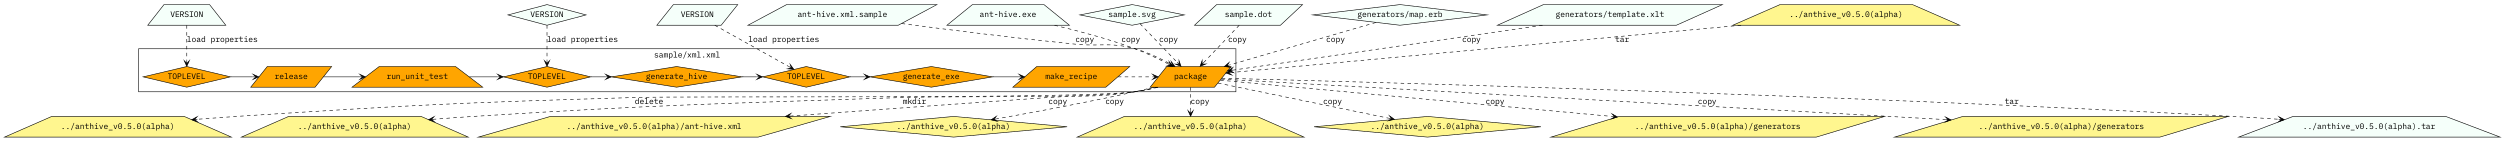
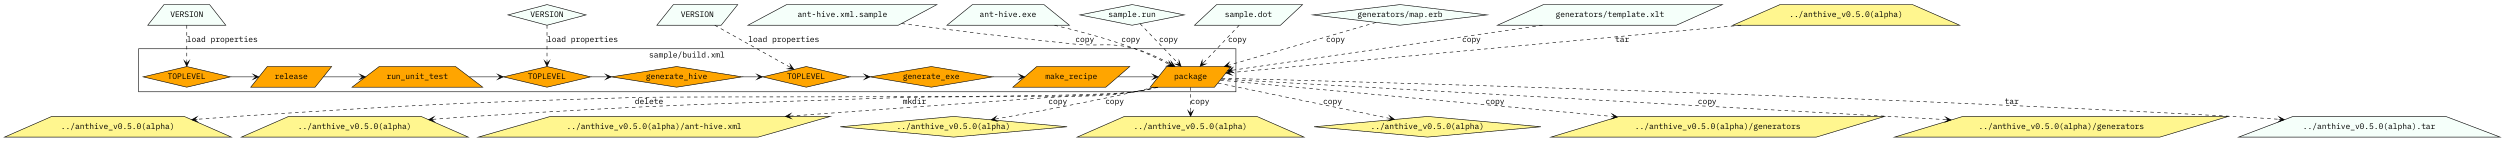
  digraph {
    fontname="IBM Plex Mono"
    rankdir=TB
    node [fillcolor=mintcream fontname="IBM Plex Mono" shape=diamond style=filled]
    edge [arrowhead=vee fontname="IBM Plex Mono" style=dashed]
    n1 [fillcolor=orange1 label=TOPLEVEL]
    n2 [fillcolor=orange1 label=release shape=parallelogram]
    n3 [fillcolor=orange1 label=run_unit_test shape=trapezium]
    n4 [fillcolor=orange1 label=TOPLEVEL]
    n5 [fillcolor=orange1 label=generate_hive]
    n6 [fillcolor=orange1 label=TOPLEVEL]
    n7 [fillcolor=orange1 label=generate_exe]
    n8 [fillcolor=orange1 label=make_recipe shape=parallelogram]
    n9 [fillcolor=orange1 label=package shape=parallelogram]
    n10 [fillcolor=khaki1 label="../anthive_v0.5.0(alpha)" shape=trapezium]
    n11 [fillcolor=khaki1 label="../anthive_v0.5.0(alpha)" shape=trapezium]
    n12 [fillcolor=khaki1 label="../anthive_v0.5.0(alpha)/ant-hive.xml" shape=parallelogram]
    n13 [fillcolor=khaki1 label="../anthive_v0.5.0(alpha)"]
    n14 [fillcolor=khaki1 label="../anthive_v0.5.0(alpha)" shape=trapezium]
    n15 [fillcolor=khaki1 label="../anthive_v0.5.0(alpha)"]
    n16 [fillcolor=khaki1 label="../anthive_v0.5.0(alpha)/generators" shape=parallelogram]
    n17 [fillcolor=khaki1 label="../anthive_v0.5.0(alpha)/generators" shape=parallelogram]
    n18 [label="../anthive_v0.5.0(alpha).tar" shape=trapezium]
    "" [shape=rect style=invis fillcolor=""]
    n20 [label=VERSION shape=trapezium]
    n21 [label=VERSION]
    n22 [label=VERSION shape=parallelogram]
    n23 [label="ant-hive.xml.sample" shape=parallelogram]
    n24 [label="ant-hive.exe" shape=trapezium]
-   n25 [label="sample.svg"]
+   n25 [label="sample.run"]
    n26 [label="sample.dot" shape=parallelogram]
    n27 [label="generators/map.erb"]
    n28 [label="generators/template.xlt" shape=parallelogram]
    n29 [fillcolor=khaki1 label="../anthive_v0.5.0(alpha)" shape=trapezium]
    subgraph cluster_1 {
-     label="sample/xml.xml"
+     label="sample/build.xml"
      subgraph sub_2 {
        label="sample/build.xml"
        rank=same
        n1
        n2
        n3
        n4
        n5
        n6
        n7
        n8
        n9
      }
    }
    n1 -> n2 [style=solid]
    n2 -> n3 [style=solid]
    n3 -> n4 [style=solid]
    n4 -> n5 [style=solid]
    n5 -> n6 [style=solid]
    n6 -> n7 [style=solid]
    n7 -> n8 [style=solid]
-   n8 -> n9
+   n8 -> n9 [style=solid]
    n9 -> n10 [label=delete]
    n9 -> n11 [label=mkdir]
    n9 -> n12 [label=copy]
    n9 -> n13 [label=copy]
    n9 -> n14 [label=copy]
    n9 -> n15 [label=copy]
    n9 -> n16 [label=copy]
    n9 -> n17 [label=copy]
    n9 -> n18 [label=tar]
    n20 -> n1 [label="load properties"]
    n21 -> n4 [label="load properties"]
    n22 -> n6 [label="load properties"]
    n23 -> n9 [label=copy]
    n24 -> n9 [label=copy]
    n25 -> n9 [label=copy]
    n26 -> n9 [label=copy]
    n27 -> n9 [label=copy]
    n28 -> n9 [label=copy]
    n29 -> n9 [label=tar]
  }
